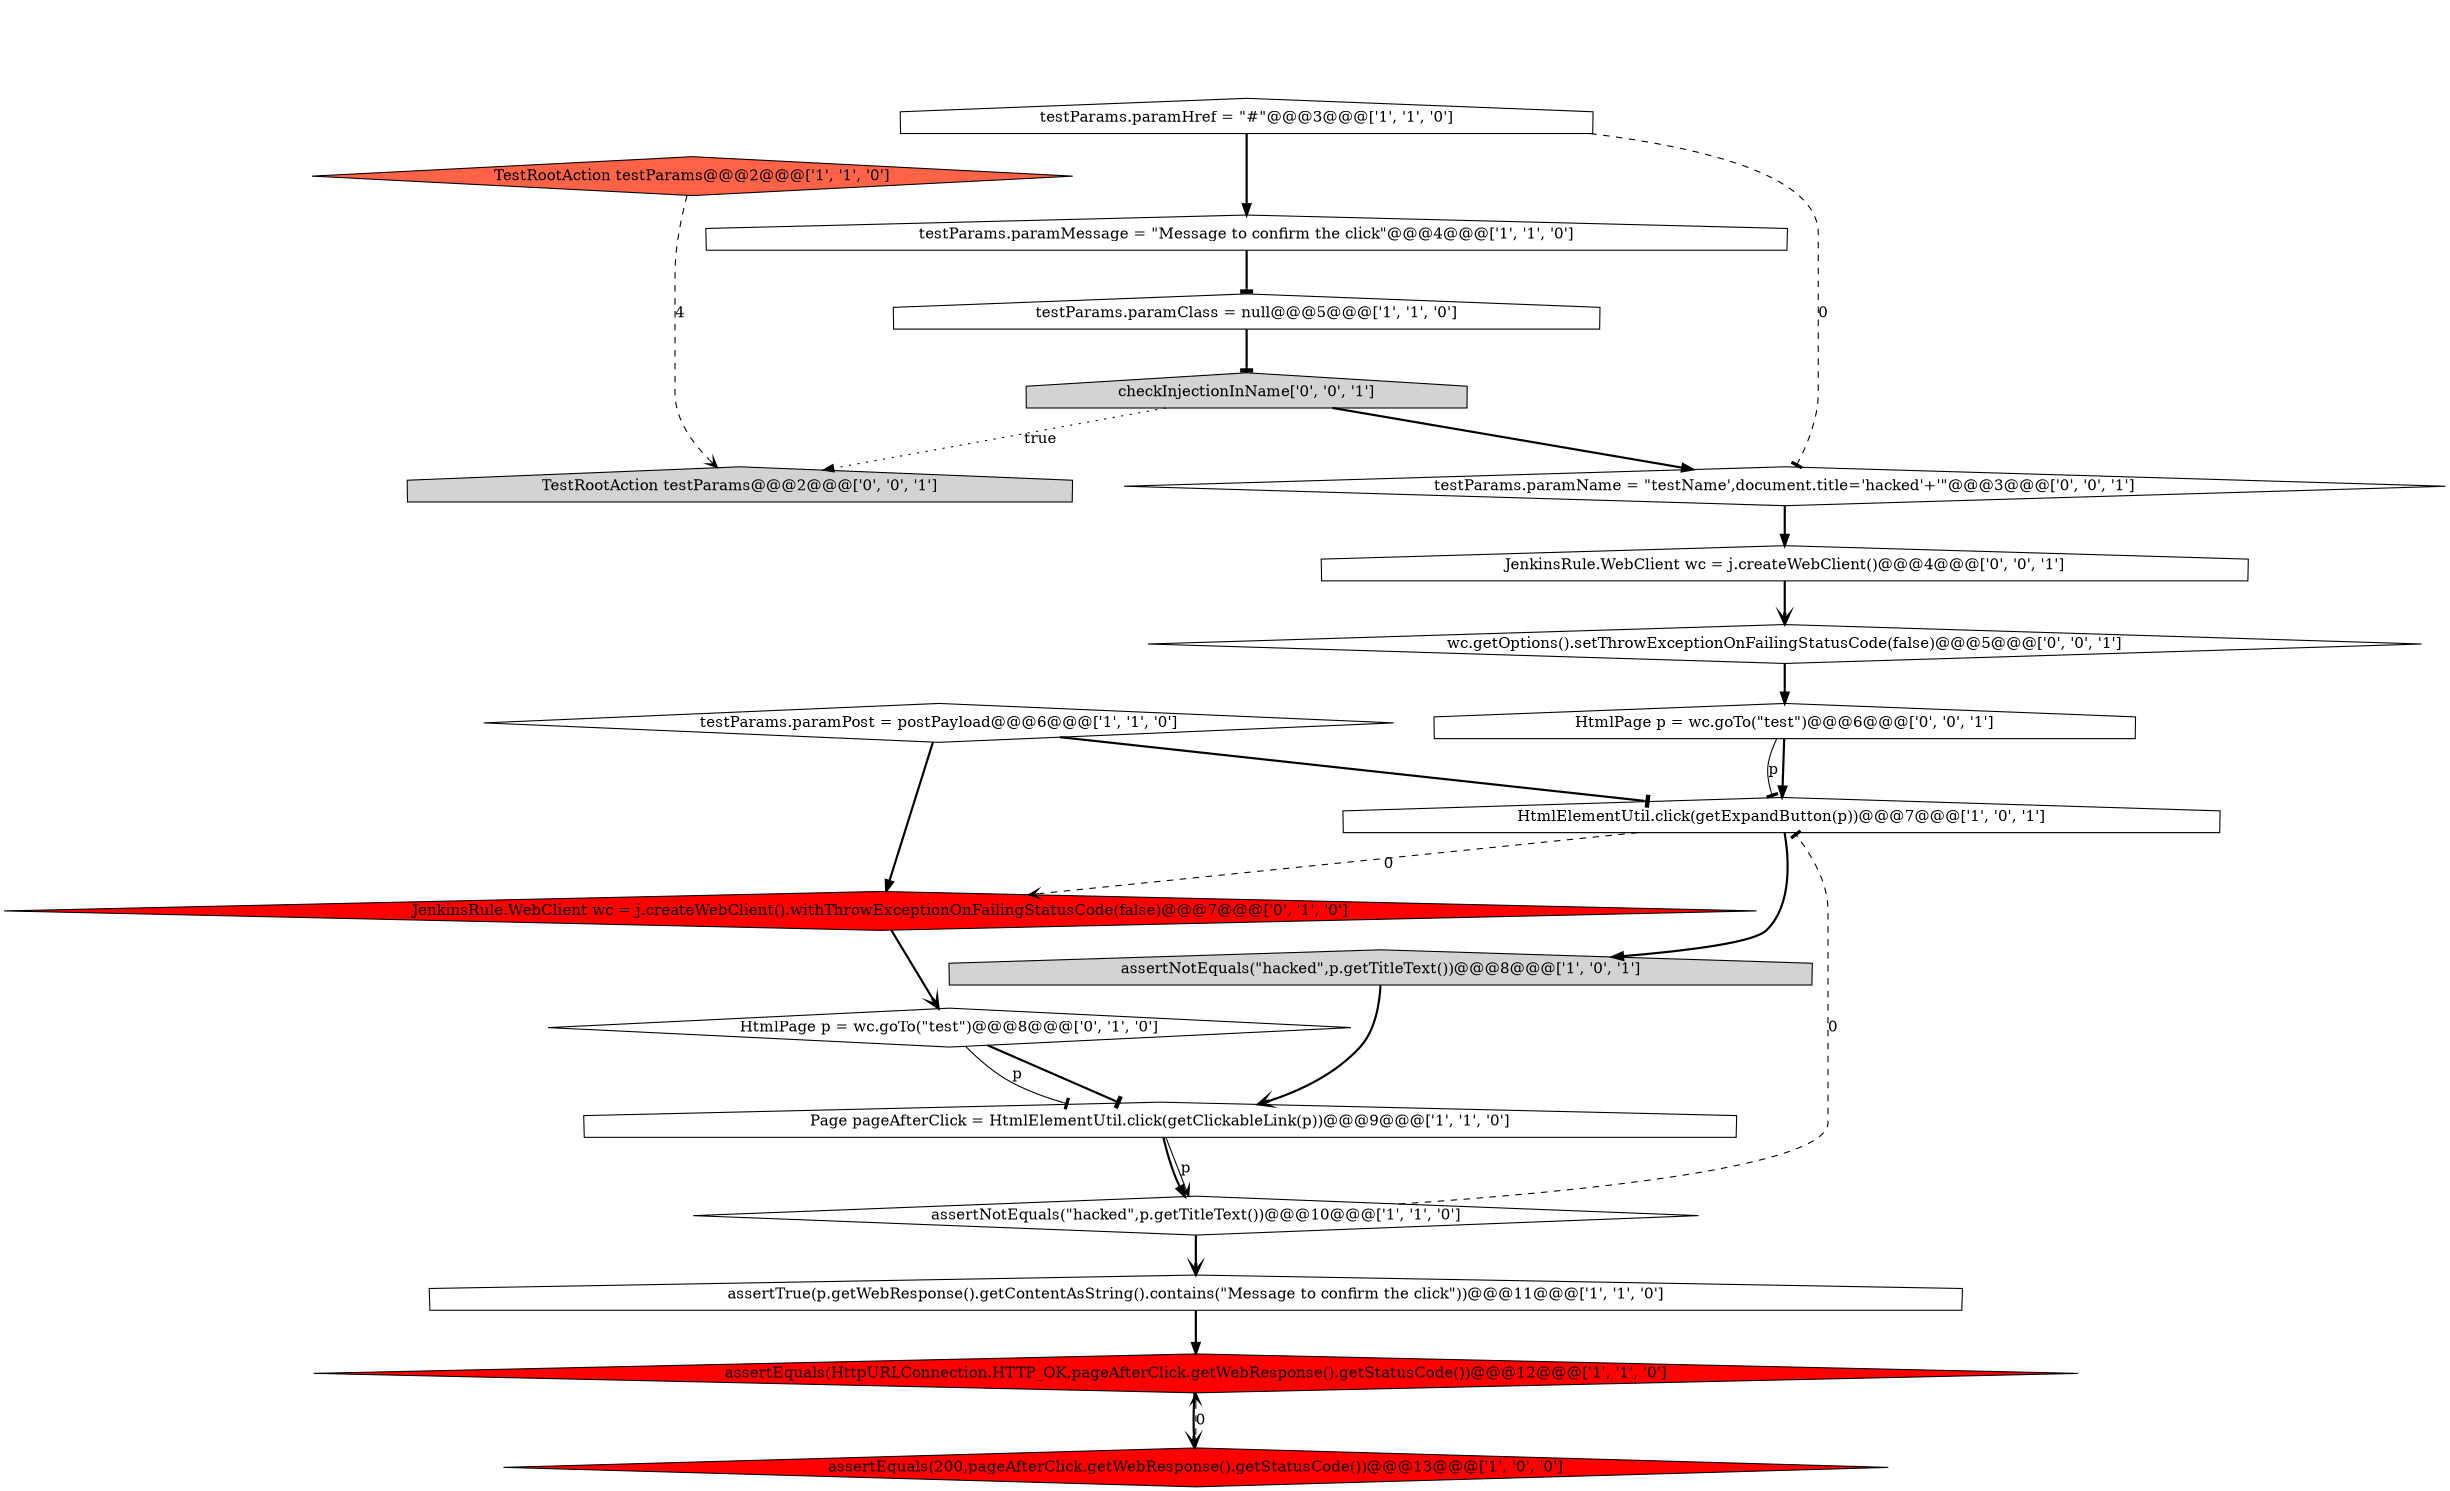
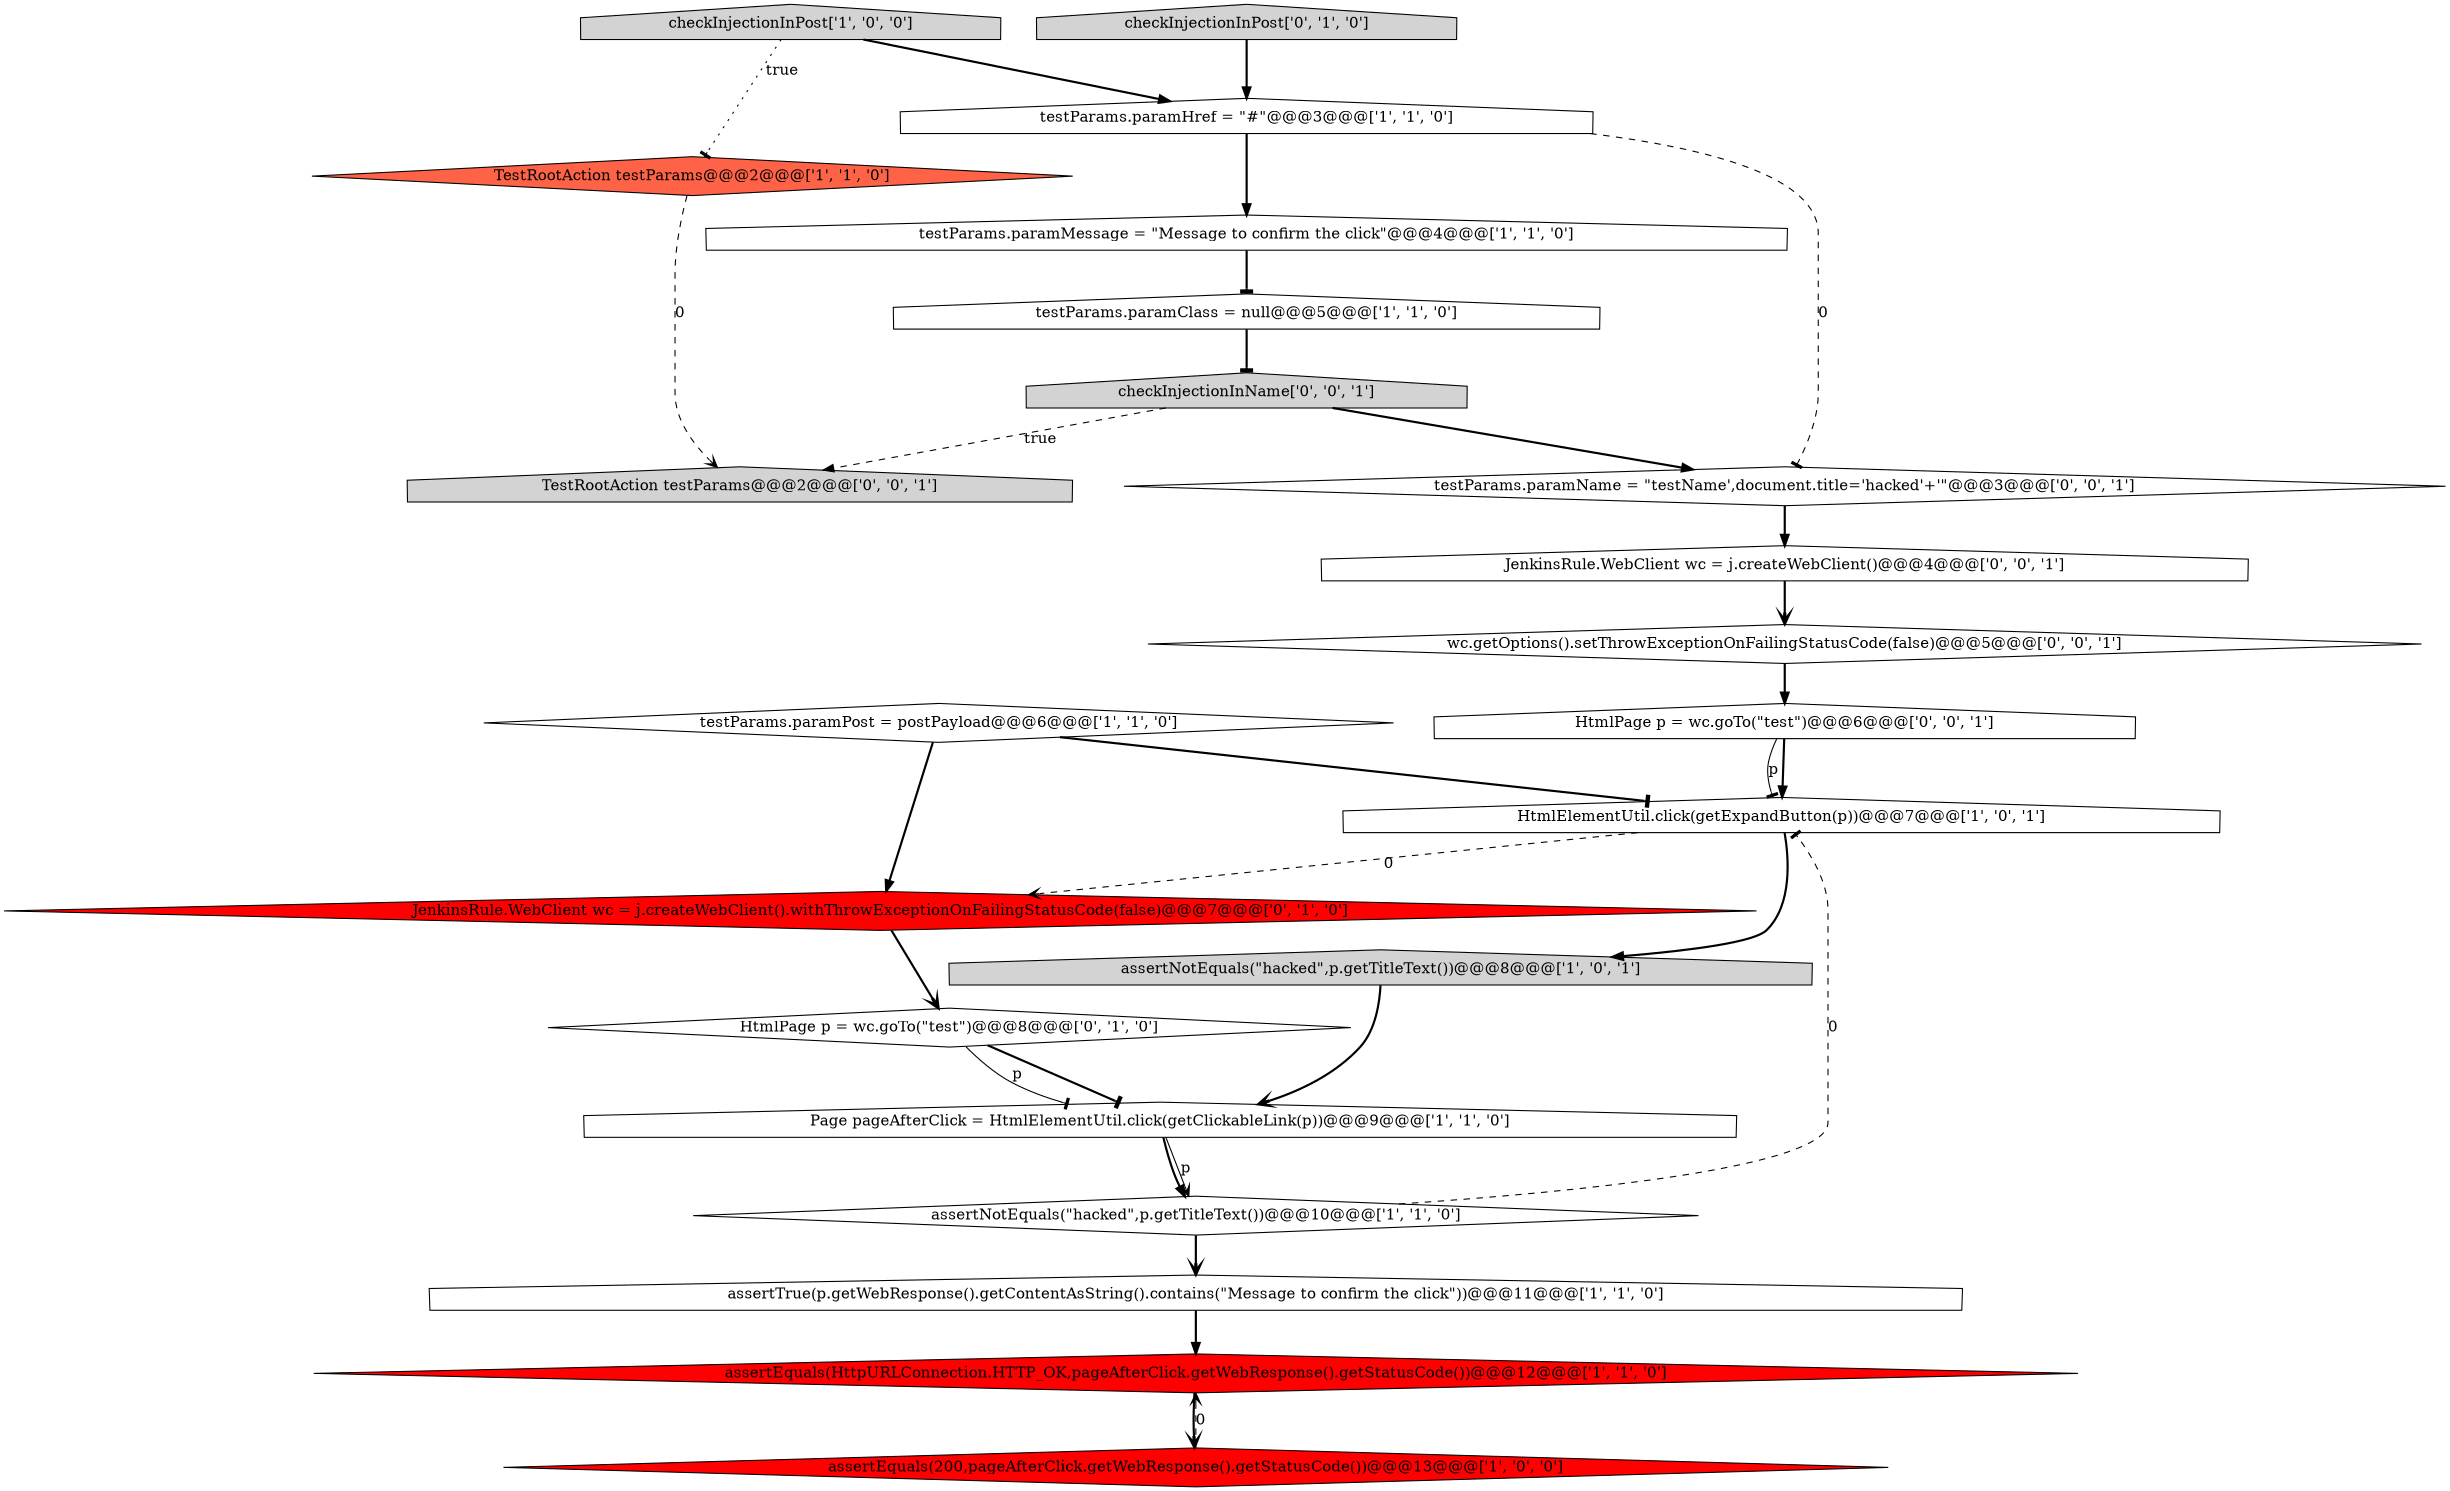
  digraph {
    node [fillcolor=white shape=house style=filled]
    edge [arrowhead=normal style=bold]
    n1 [label="wc.getOptions().setThrowExceptionOnFailingStatusCode(false)@@@5@@@['0', '0', '1']" shape=diamond]
    n2 [label="HtmlPage p = wc.goTo(\"test\")@@@6@@@['0', '0', '1']"]
    n3 [label="HtmlElementUtil.click(getExpandButton(p))@@@7@@@['1', '0', '1']"]
    n4 [label="testParams.paramClass = null@@@5@@@['1', '1', '0']"]
    n5 [fillcolor=lightgray label="checkInjectionInName['0', '0', '1']"]
    n6 [label="testParams.paramPost = postPayload@@@6@@@['1', '1', '0']" shape=diamond]
    n7 [fillcolor=red label="JenkinsRule.WebClient wc = j.createWebClient().withThrowExceptionOnFailingStatusCode(false)@@@7@@@['0', '1', '0']" shape=diamond]
    n8 [label="testParams.paramMessage = \"Message to confirm the click\"@@@4@@@['1', '1', '0']"]
    n9 [fillcolor=lightgray label="assertNotEquals(\"hacked\",p.getTitleText())@@@8@@@['1', '0', '1']"]
    n10 [label="Page pageAfterClick = HtmlElementUtil.click(getClickableLink(p))@@@9@@@['1', '1', '0']"]
    n11 [label="assertNotEquals(\"hacked\",p.getTitleText())@@@10@@@['1', '1', '0']" shape=diamond]
    n12 [label="HtmlPage p = wc.goTo(\"test\")@@@8@@@['0', '1', '0']" shape=diamond]
    n13 [fillcolor=red label="assertEquals(200,pageAfterClick.getWebResponse().getStatusCode())@@@13@@@['1', '0', '0']" shape=diamond]
    n14 [fillcolor=red label="assertEquals(HttpURLConnection.HTTP_OK,pageAfterClick.getWebResponse().getStatusCode())@@@12@@@['1', '1', '0']" shape=diamond]
    n15 [fillcolor=lightgray label="TestRootAction testParams@@@2@@@['0', '0', '1']"]
+   n16 [fillcolor=lightgray label="checkInjectionInPost['1', '0', '0']"]
    n17 [fillcolor=tomato label="TestRootAction testParams@@@2@@@['1', '1', '0']" shape=diamond]
    n18 [label="testParams.paramHref = \"#\"@@@3@@@['1', '1', '0']"]
    n19 [label="testParams.paramName = \"testName',document.title='hacked'+'\"@@@3@@@['0', '0', '1']" shape=diamond]
+   n20 [fillcolor=lightgray label="checkInjectionInPost['0', '1', '0']"]
    n21 [label="JenkinsRule.WebClient wc = j.createWebClient()@@@4@@@['0', '0', '1']"]
    n22 [label="assertTrue(p.getWebResponse().getContentAsString().contains(\"Message to confirm the click\"))@@@11@@@['1', '1', '0']"]
    n1 -> n2
    n2 -> n3 [arrowhead=tee label=p style=solid]
    n2 -> n3
    n3 -> n7 [arrowhead=vee label=0 style=dashed]
    n3 -> n9
    n4 -> n5 [arrowhead=tee]
-   n5 -> n15 [label=true style=dotted]
+   n5 -> n15 [label=true style=dashed]
    n5 -> n19
    n6 -> n3 [arrowhead=tee]
    n6 -> n7
    n7 -> n12 [arrowhead=vee]
    n8 -> n4 [arrowhead=tee]
    n9 -> n10 [arrowhead=vee]
    n10 -> n11 [arrowhead=vee label=p style=solid]
    n10 -> n11
    n11 -> n3 [arrowhead=tee label=0 style=dashed]
    n11 -> n22 [arrowhead=vee]
    n12 -> n10 [arrowhead=tee label=p style=solid]
    n12 -> n10 [arrowhead=tee]
    n13 -> n14 [arrowhead=vee label=0 style=dashed]
    n14 -> n13 [arrowhead=vee]
-   n17 -> n15 [arrowhead=vee label=4 style=dashed]
+   n16 -> n17 [arrowhead=tee label=true style=dotted]
+   n16 -> n18
+   n17 -> n15 [arrowhead=vee label=0 style=dashed]
    n18 -> n8
    n18 -> n19 [arrowhead=tee label=0 style=dashed]
    n19 -> n21
+   n20 -> n18
    n21 -> n1 [arrowhead=vee]
    n22 -> n14
  }
